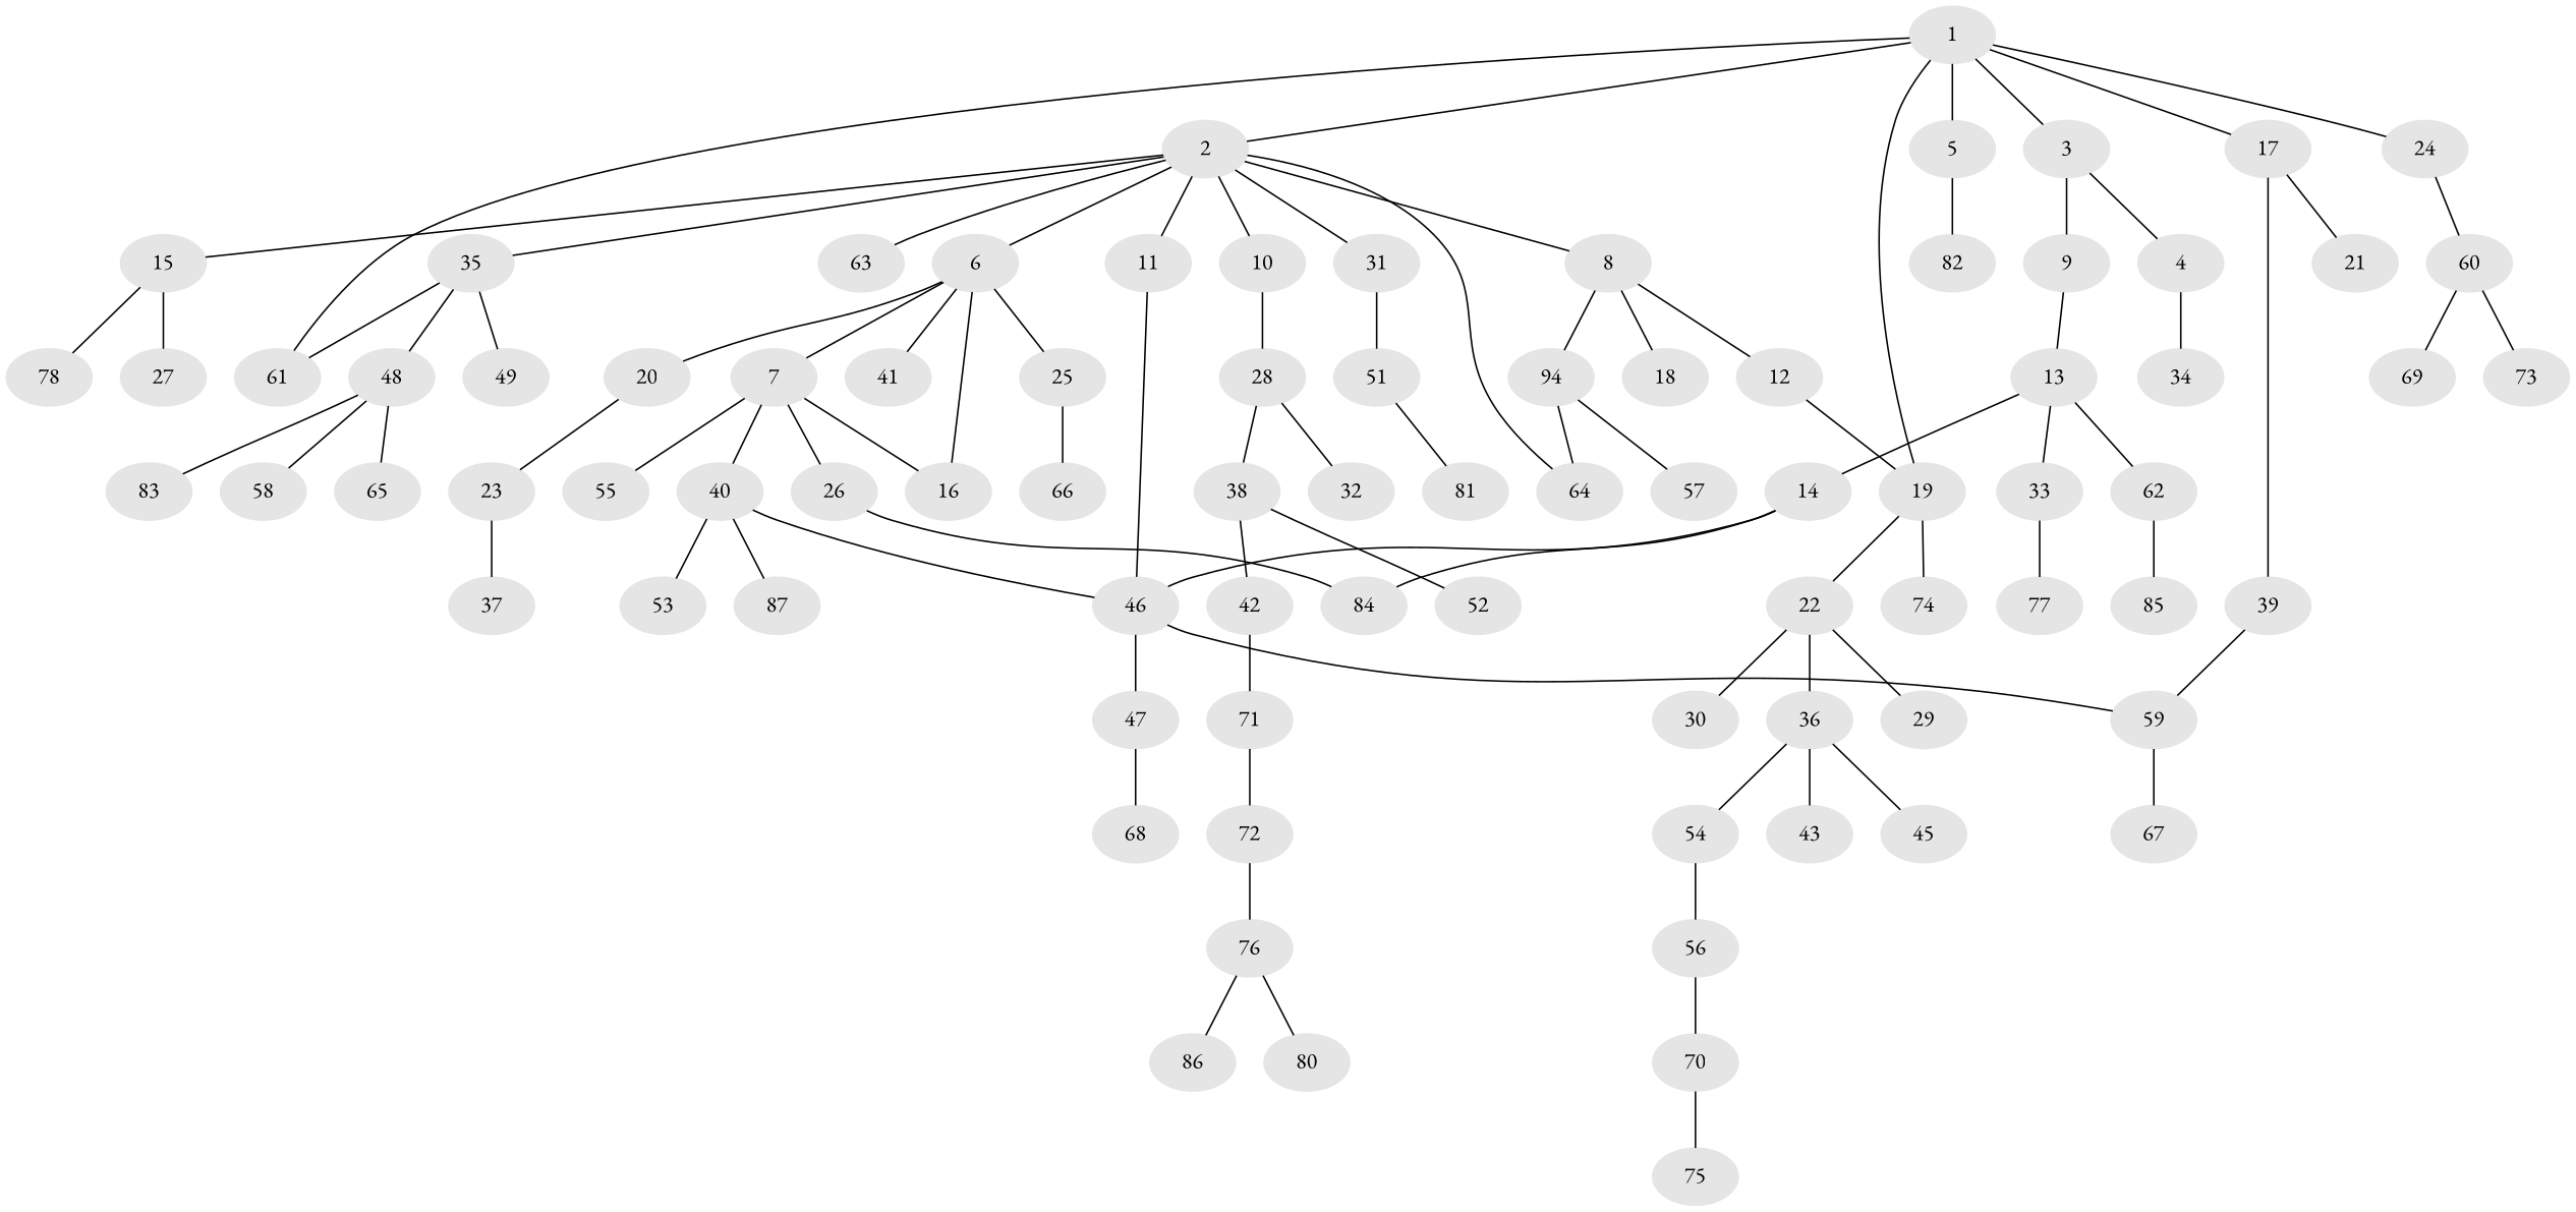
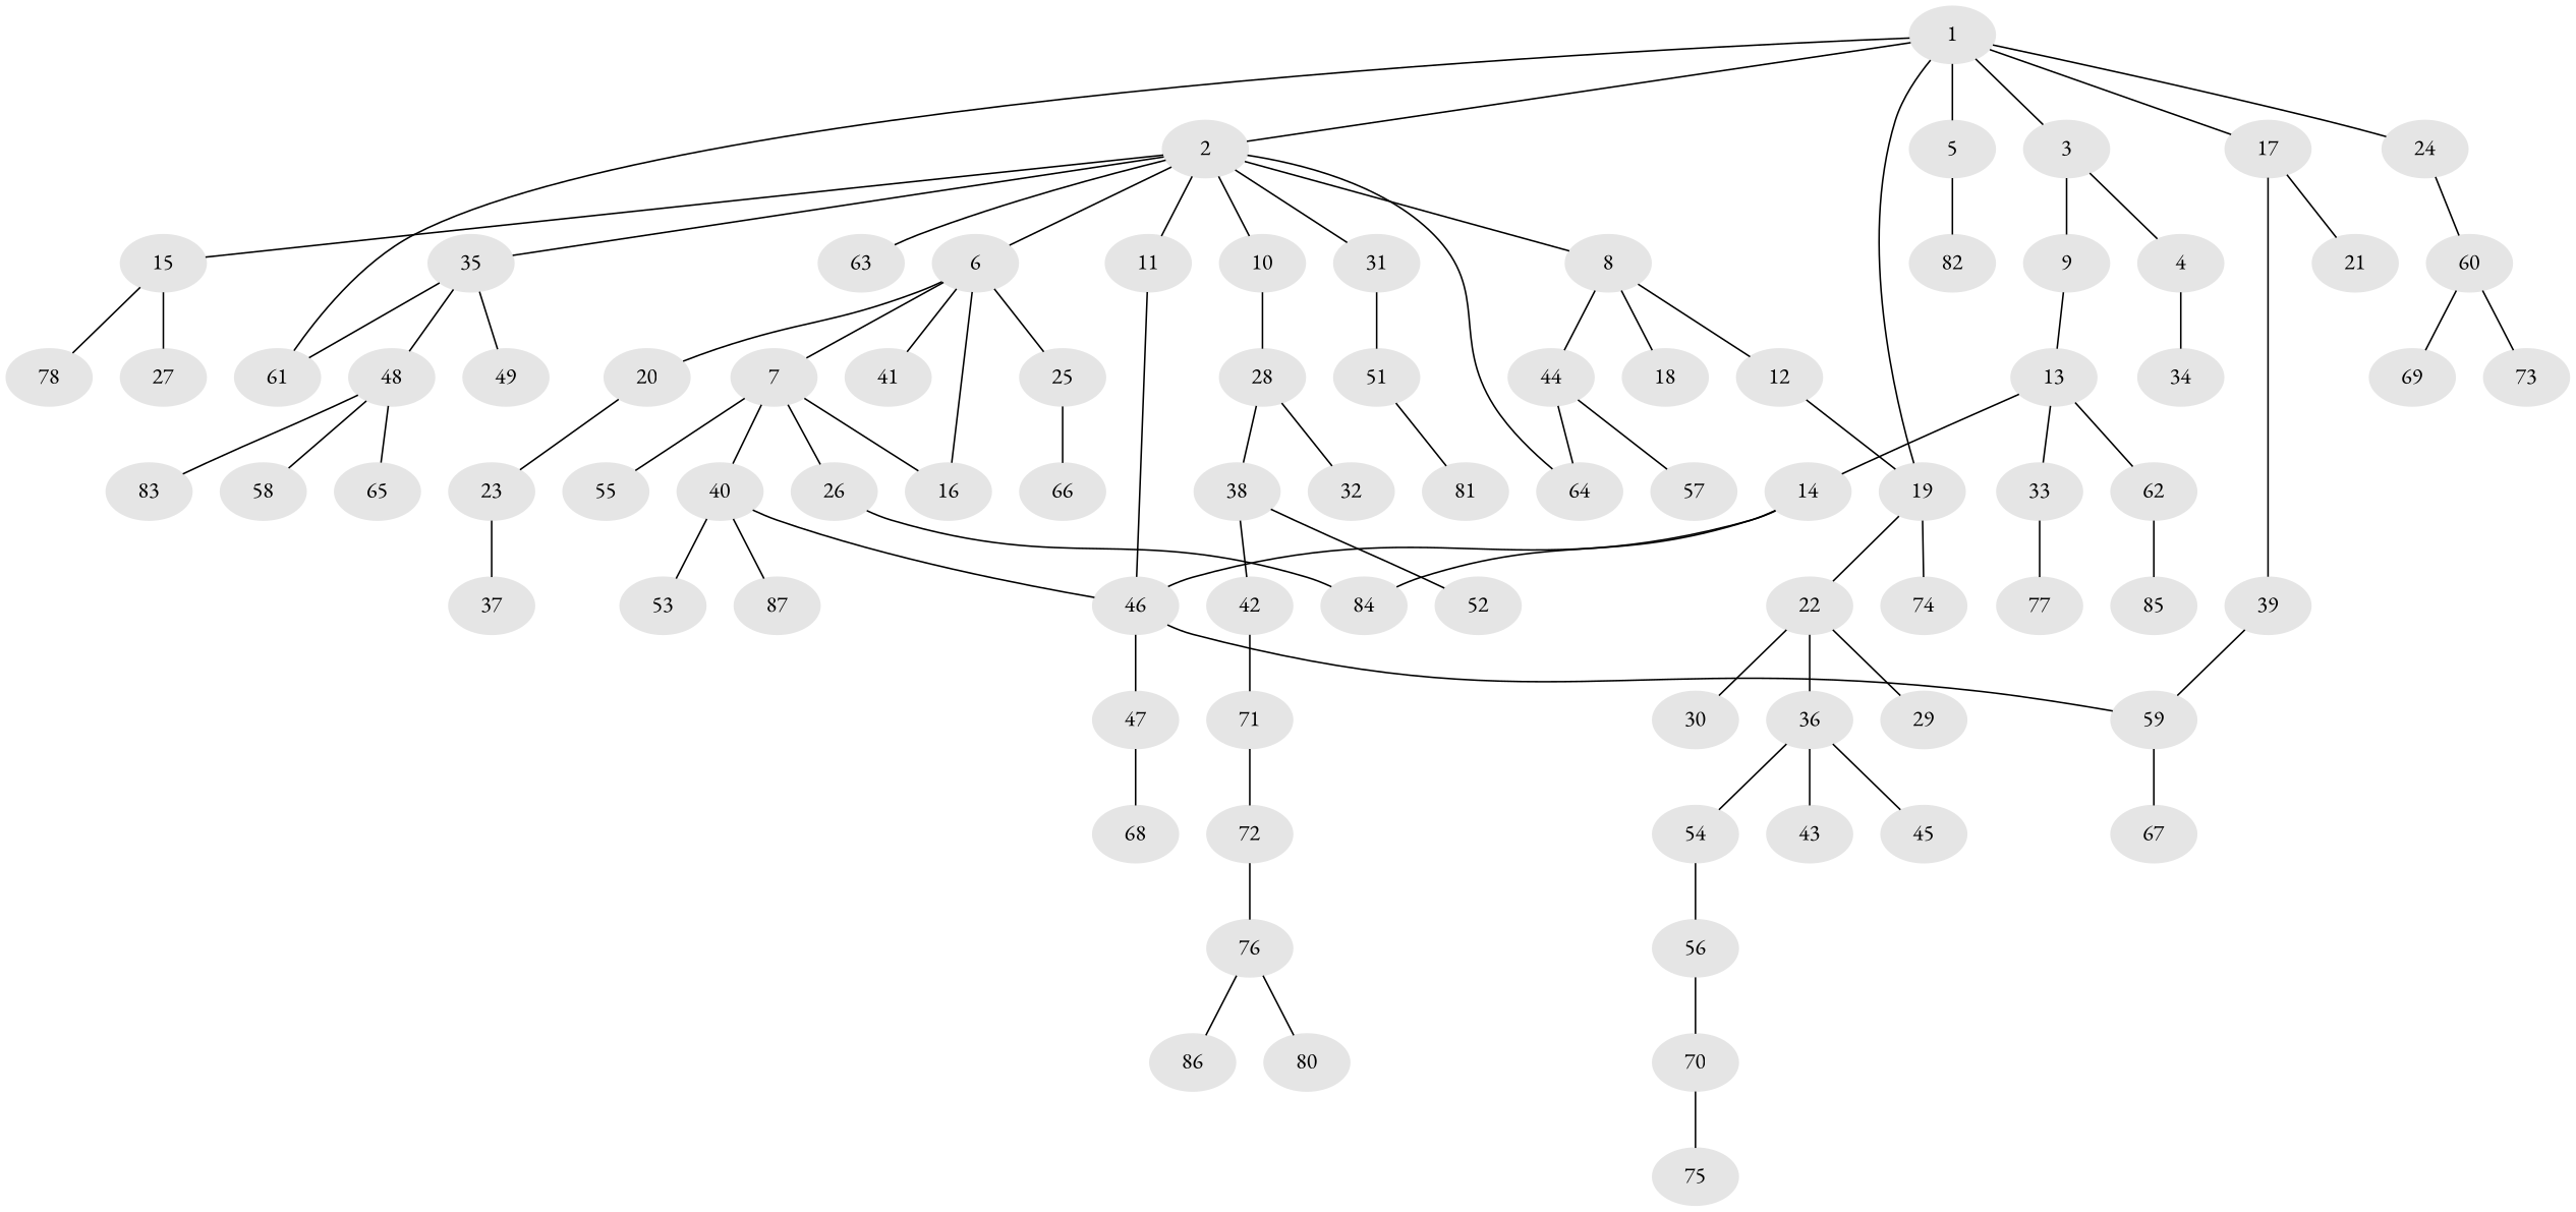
  graph {
    fontname="EB Garamond"
    node [color=gray90 fontname="EB Garamond" style=filled]
    edge [fontname="EB Garamond"]
    1
    2
    3
    5
    17
    19
    24
    61
    6
    8
    10
    11
    15
    31
    35
    63
    64
    4
    9
    82
    21
    39
    22
    74
    60
    7
    16
    20
    25
    41
    12
    18
-   44 [label=94]
+   44
    28
    46
    27
    78
    51
    48
    49
    34
    13
    26
    40
    55
    23
    66
    84
    53
    87
    57
    14
    33
    62
    32
    38
    59
    47
    77
    85
    29
    30
    36
    37
    43
    45
    54
    69
    73
    42
    52
    81
    58
    65
    83
    56
    71
    67
    72
    68
    70
    75
    76
    80
    86
    1 -- 2
    1 -- 3
    1 -- 5
    1 -- 17
    1 -- 19
    1 -- 24
    1 -- 61
    2 -- 6
    2 -- 8
    2 -- 10
    2 -- 11
    2 -- 15
    2 -- 31
    2 -- 35
    2 -- 63
    2 -- 64
    3 -- 4
    3 -- 9
    5 -- 82
    17 -- 21
    17 -- 39
    19 -- 22
    19 -- 74
    24 -- 60
    6 -- 7
    6 -- 16
    6 -- 20
    6 -- 25
    6 -- 41
    8 -- 12
    8 -- 18
    8 -- 44
    10 -- 28
    11 -- 46
    15 -- 27
    15 -- 78
    31 -- 51
    35 -- 61
    35 -- 48
    35 -- 49
    4 -- 34
    9 -- 13
    39 -- 59
    22 -- 29
    22 -- 30
    22 -- 36
    60 -- 69
    60 -- 73
    7 -- 16
    7 -- 26
    7 -- 40
    7 -- 55
    20 -- 23
    25 -- 66
    12 -- 19
    44 -- 64
    44 -- 57
    28 -- 32
    28 -- 38
    46 -- 59
    46 -- 47
    51 -- 81
    48 -- 58
    48 -- 65
    48 -- 83
    13 -- 14
    13 -- 33
    13 -- 62
    26 -- 84
    40 -- 46
    40 -- 53
    40 -- 87
    23 -- 37
    14 -- 46
    14 -- 84
    33 -- 77
    62 -- 85
    38 -- 42
    38 -- 52
    59 -- 67
    47 -- 68
    36 -- 43
    36 -- 45
    36 -- 54
    54 -- 56
    42 -- 71
    56 -- 70
    71 -- 72
    72 -- 76
    70 -- 75
    76 -- 80
    76 -- 86
  }
